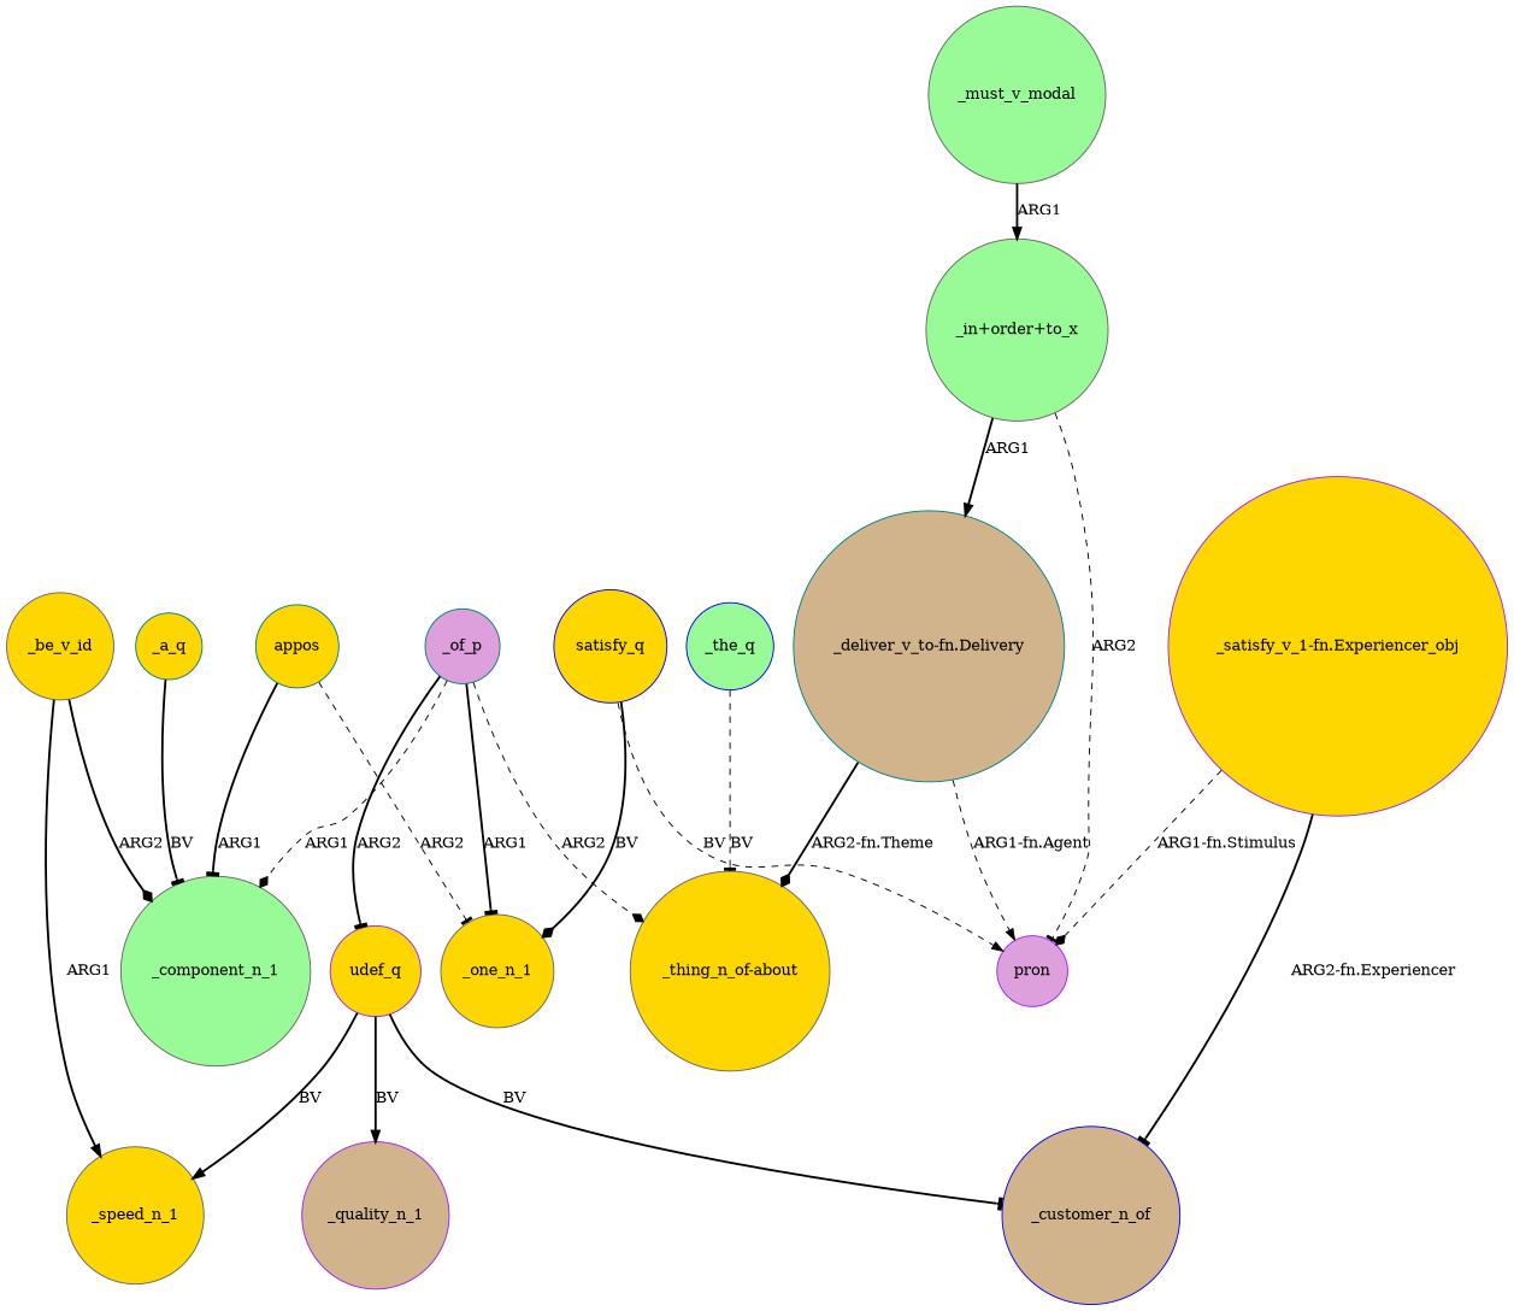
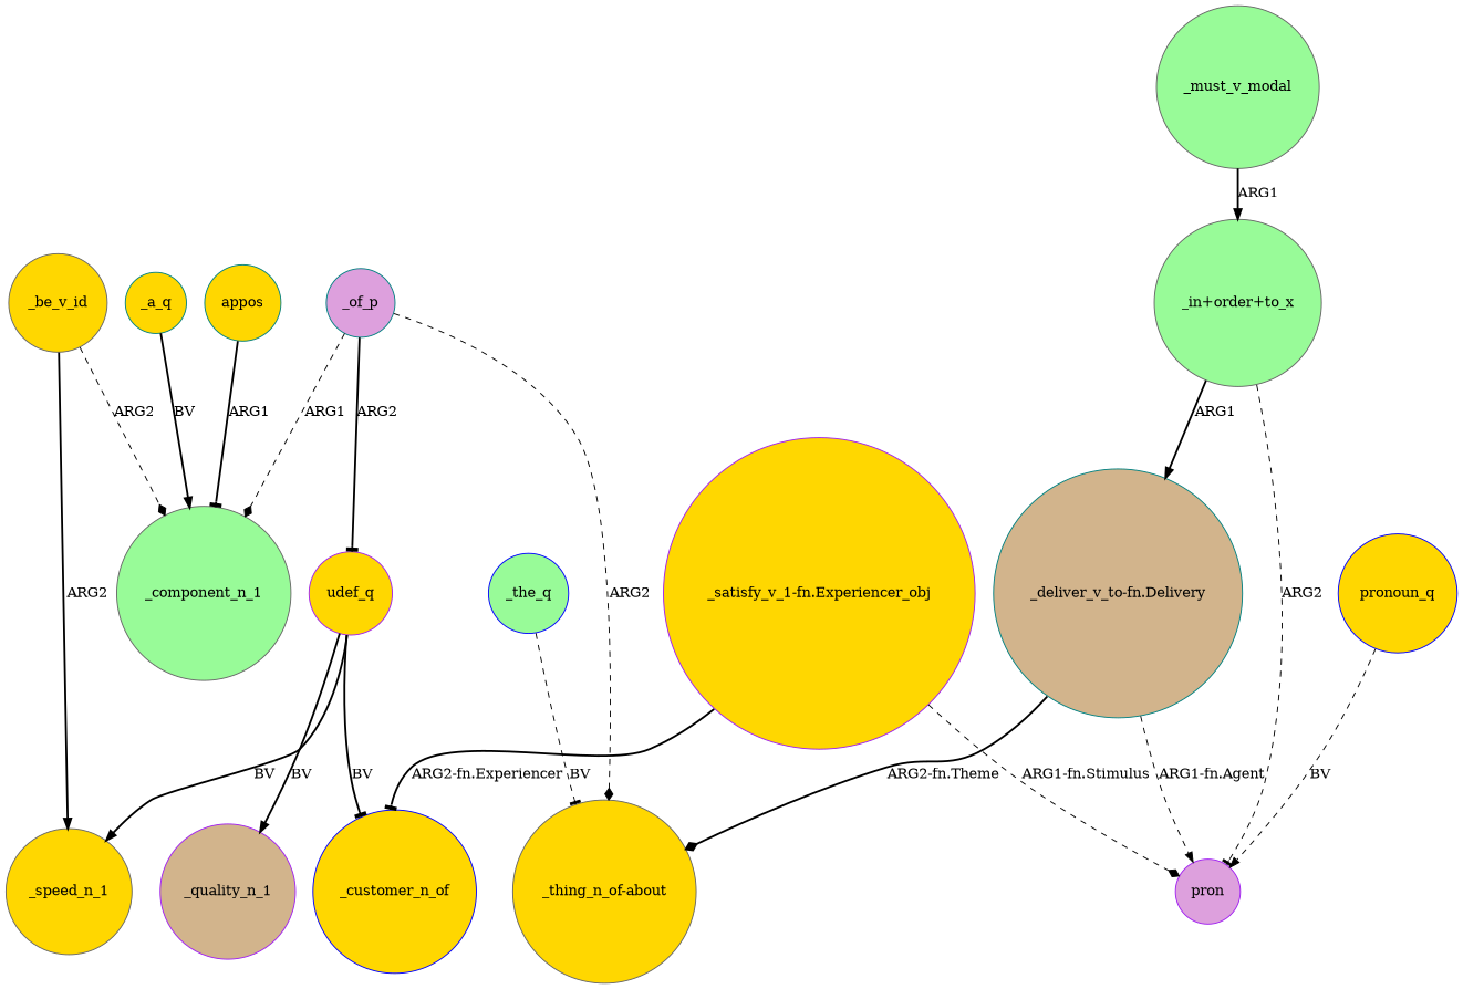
  digraph {
    node [color=gray40 fillcolor=gold shape=circle style=filled]
    edge [arrowhead=tee style=bold]
    appos [color=teal]
    _component_n_1 [fillcolor=palegreen]
-   _one_n_1
    udef_q [color=purple]
    _quality_n_1 [color=purple fillcolor=tan]
    _speed_n_1
-   _customer_n_of [color=blue fillcolor=tan]
+   _customer_n_of [color=blue]
    _be_v_id
    "_satisfy_v_1-fn.Experiencer_obj" [color=purple]
    pron [color=purple fillcolor=plum]
    _of_p [color=teal fillcolor=plum]
    "_thing_n_of-about"
    "_in+order+to_x" [fillcolor=palegreen]
    "_deliver_v_to-fn.Delivery" [color=teal fillcolor=tan]
-   pronoun_q [color=blue label=satisfy_q]
+   pronoun_q [color=blue]
    _a_q [color=teal]
    _the_q [color=blue fillcolor=palegreen]
    _must_v_modal [fillcolor=palegreen]
    appos -> _component_n_1 [label=ARG1]
-   appos -> _one_n_1 [label=ARG2 style=dashed]
    udef_q -> _quality_n_1 [arrowhead=normal label=BV]
    udef_q -> _speed_n_1 [arrowhead=normal label=BV]
    udef_q -> _customer_n_of [label=BV]
-   _be_v_id -> _component_n_1 [arrowhead=diamond label=ARG2]
-   _be_v_id -> _speed_n_1 [arrowhead=normal label=ARG1]
+   _be_v_id -> _component_n_1 [arrowhead=diamond label=ARG2 style=dashed]
+   _be_v_id -> _speed_n_1 [arrowhead=normal label=ARG2]
    "_satisfy_v_1-fn.Experiencer_obj" -> _customer_n_of [label="ARG2-fn.Experiencer"]
    "_satisfy_v_1-fn.Experiencer_obj" -> pron [arrowhead=diamond label="ARG1-fn.Stimulus" style=dashed]
    _of_p -> _component_n_1 [arrowhead=diamond label=ARG1 style=dashed]
-   _of_p -> _one_n_1 [label=ARG1]
    _of_p -> udef_q [label=ARG2]
    _of_p -> "_thing_n_of-about" [arrowhead=diamond label=ARG2 style=dashed]
    "_in+order+to_x" -> pron [label=ARG2 style=dashed]
    "_in+order+to_x" -> "_deliver_v_to-fn.Delivery" [arrowhead=normal label=ARG1]
    "_deliver_v_to-fn.Delivery" -> pron [arrowhead=normal label="ARG1-fn.Agent" style=dashed]
    "_deliver_v_to-fn.Delivery" -> "_thing_n_of-about" [arrowhead=diamond label="ARG2-fn.Theme"]
-   pronoun_q -> _one_n_1 [arrowhead=diamond label=BV]
    pronoun_q -> pron [arrowhead=normal label=BV style=dashed]
-   _a_q -> _component_n_1 [label=BV]
+   _a_q -> _component_n_1 [arrowhead=normal label=BV]
    _the_q -> "_thing_n_of-about" [label=BV style=dashed]
    _must_v_modal -> "_in+order+to_x" [arrowhead=normal label=ARG1]
  }
